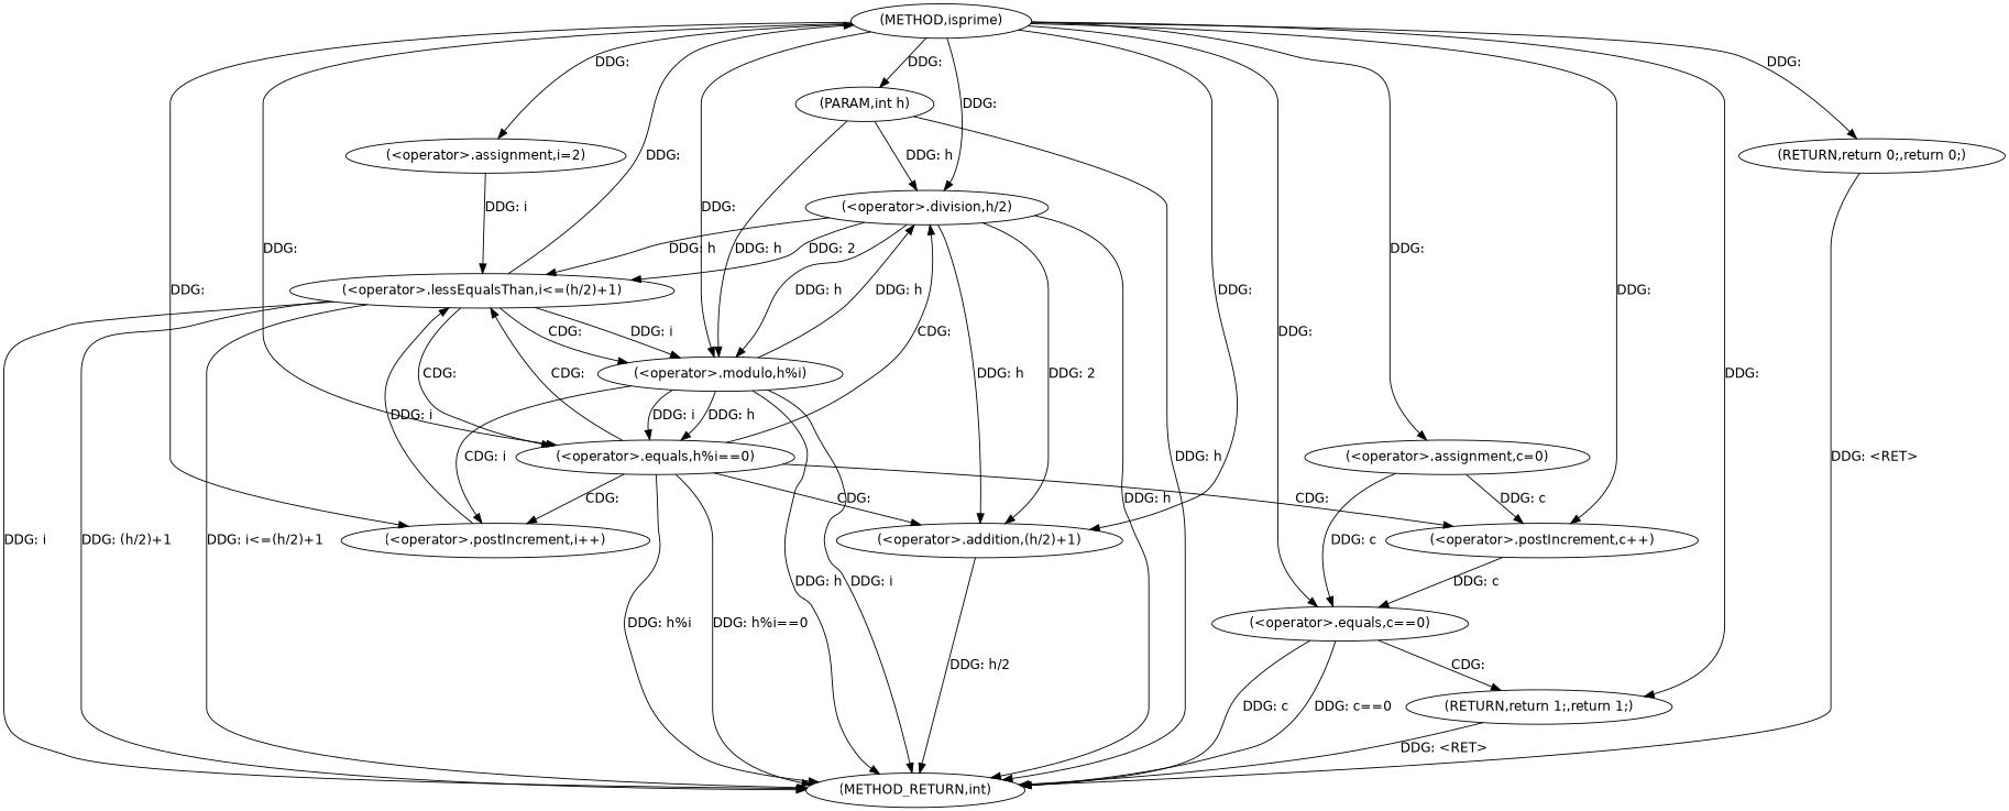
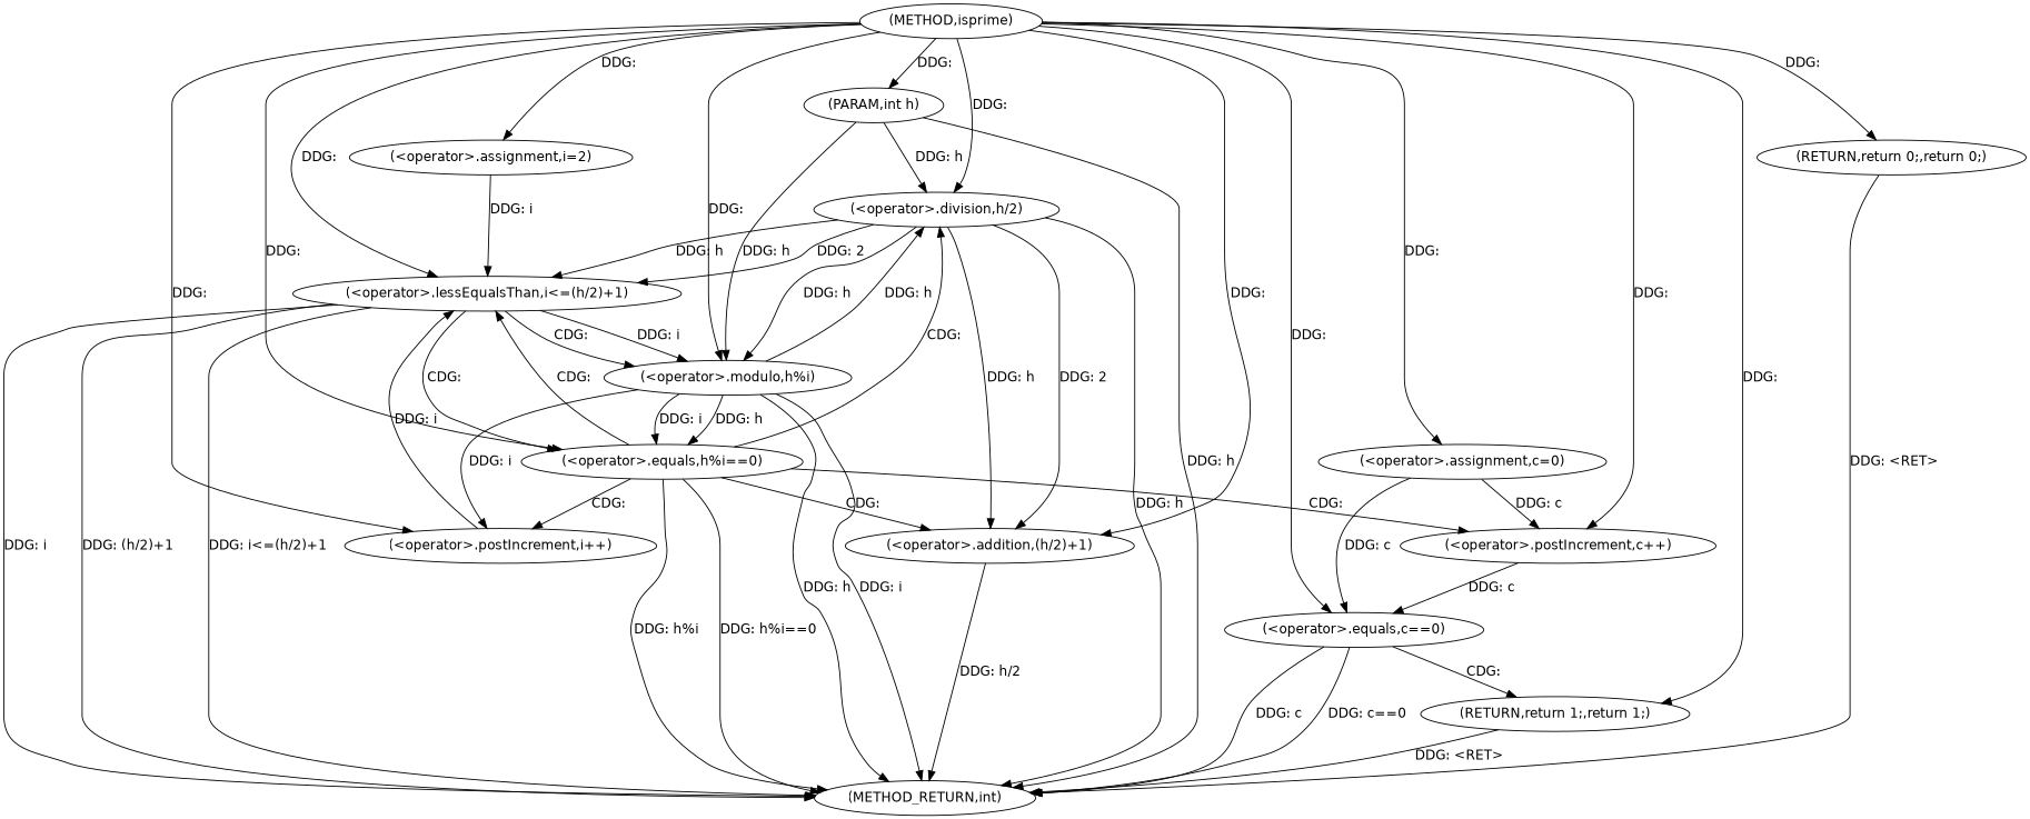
  digraph {
    fontname="DejaVu Sans"
    node [fontname="DejaVu Sans"]
    edge [fontname="DejaVu Sans"]
    n1 [label="(METHOD,isprime)"]
    n2 [label="(PARAM,int h)"]
    n3 [label="(<operator>.assignment,c=0)"]
    n4 [label="(<operator>.assignment,i=2)"]
    n5 [label="(<operator>.lessEqualsThan,i<=(h/2)+1)"]
    n6 [label="(<operator>.postIncrement,i++)"]
    n7 [label="(<operator>.equals,c==0)"]
    n8 [label="(RETURN,return 1;,return 1;)"]
    n9 [label="(RETURN,return 0;,return 0;)"]
    n10 [label="(<operator>.addition,(h/2)+1)"]
    n11 [label="(<operator>.equals,h%i==0)"]
    n12 [label="(<operator>.division,h/2)"]
    n13 [label="(<operator>.postIncrement,c++)"]
    n14 [label="(<operator>.modulo,h%i)"]
    n15 [label="(METHOD_RETURN,int)"]
    n1 -> n2 [label="DDG: "]
    n1 -> n3 [label="DDG: "]
    n1 -> n4 [label="DDG: "]
-   n5 -> n1 [label="DDG: "]
+   n1 -> n5 [label="DDG: "]
    n1 -> n6 [label="DDG: "]
    n1 -> n7 [label="DDG: "]
    n1 -> n8 [label="DDG: "]
    n1 -> n9 [label="DDG: "]
    n1 -> n10 [label="DDG: "]
    n1 -> n11 [label="DDG: "]
    n1 -> n12 [label="DDG: "]
    n1 -> n13 [label="DDG: "]
    n1 -> n14 [label="DDG: "]
    n2 -> n12 [label="DDG: h"]
    n2 -> n14 [label="DDG: h"]
    n2 -> n15 [label="DDG: h"]
    n3 -> n7 [label="DDG: c"]
    n3 -> n13 [label="DDG: c"]
    n4 -> n5 [label="DDG: i"]
    n5 -> n11 [label="CDG: "]
    n5 -> n14 [label="DDG: i"]
    n5 -> n14 [label="CDG: "]
    n5 -> n15 [label="DDG: i"]
    n5 -> n15 [label="DDG: (h/2)+1"]
    n5 -> n15 [label="DDG: i<=(h/2)+1"]
    n6 -> n5 [label="DDG: i"]
    n7 -> n8 [label="CDG: "]
    n7 -> n15 [label="DDG: c"]
    n7 -> n15 [label="DDG: c==0"]
    n8 -> n15 [label="DDG: <RET>"]
    n9 -> n15 [label="DDG: <RET>"]
    n10 -> n15 [label="DDG: h/2"]
    n11 -> n5 [label="CDG: "]
    n11 -> n6 [label="CDG: "]
    n11 -> n10 [label="CDG: "]
    n11 -> n12 [label="CDG: "]
    n11 -> n13 [label="CDG: "]
    n11 -> n15 [label="DDG: h%i"]
    n11 -> n15 [label="DDG: h%i==0"]
    n12 -> n5 [label="DDG: h"]
    n12 -> n5 [label="DDG: 2"]
    n12 -> n10 [label="DDG: h"]
    n12 -> n10 [label="DDG: 2"]
    n12 -> n14 [label="DDG: h"]
    n12 -> n15 [label="DDG: h"]
    n13 -> n7 [label="DDG: c"]
-   n14 -> n6 [label="CDG: i"]
+   n14 -> n6 [label="DDG: i"]
    n14 -> n11 [label="DDG: h"]
    n14 -> n11 [label="DDG: i"]
    n14 -> n12 [label="DDG: h"]
    n14 -> n15 [label="DDG: h"]
    n14 -> n15 [label="DDG: i"]
  }
